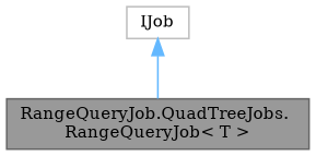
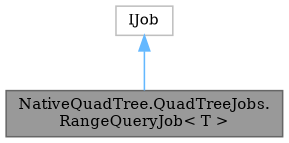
  digraph {
    fontname="DejaVu Serif"
    node [fontname="DejaVu Serif" fontsize=10 shape=box style=filled]
-   n1 [color=gray40 fillcolor=grey60 fontcolor=black height=0.2 label="RangeQueryJob.QuadTreeJobs.\lRangeQueryJob\< T \>" width=0.4]
+   n1 [color=gray40 fillcolor=grey60 fontcolor=black height=0.2 label="NativeQuadTree.QuadTreeJobs.\lRangeQueryJob\< T \>" width=0.4]
    n2 [color=grey75 fillcolor=white height=0.2 label=IJob width=0.4]
    n2 -> n1 [color=steelblue1 dir=back fontname="DejaVu Serif" fontsize=10 labelfontname=Helvetica labelfontsize=10 style=solid]
  }
